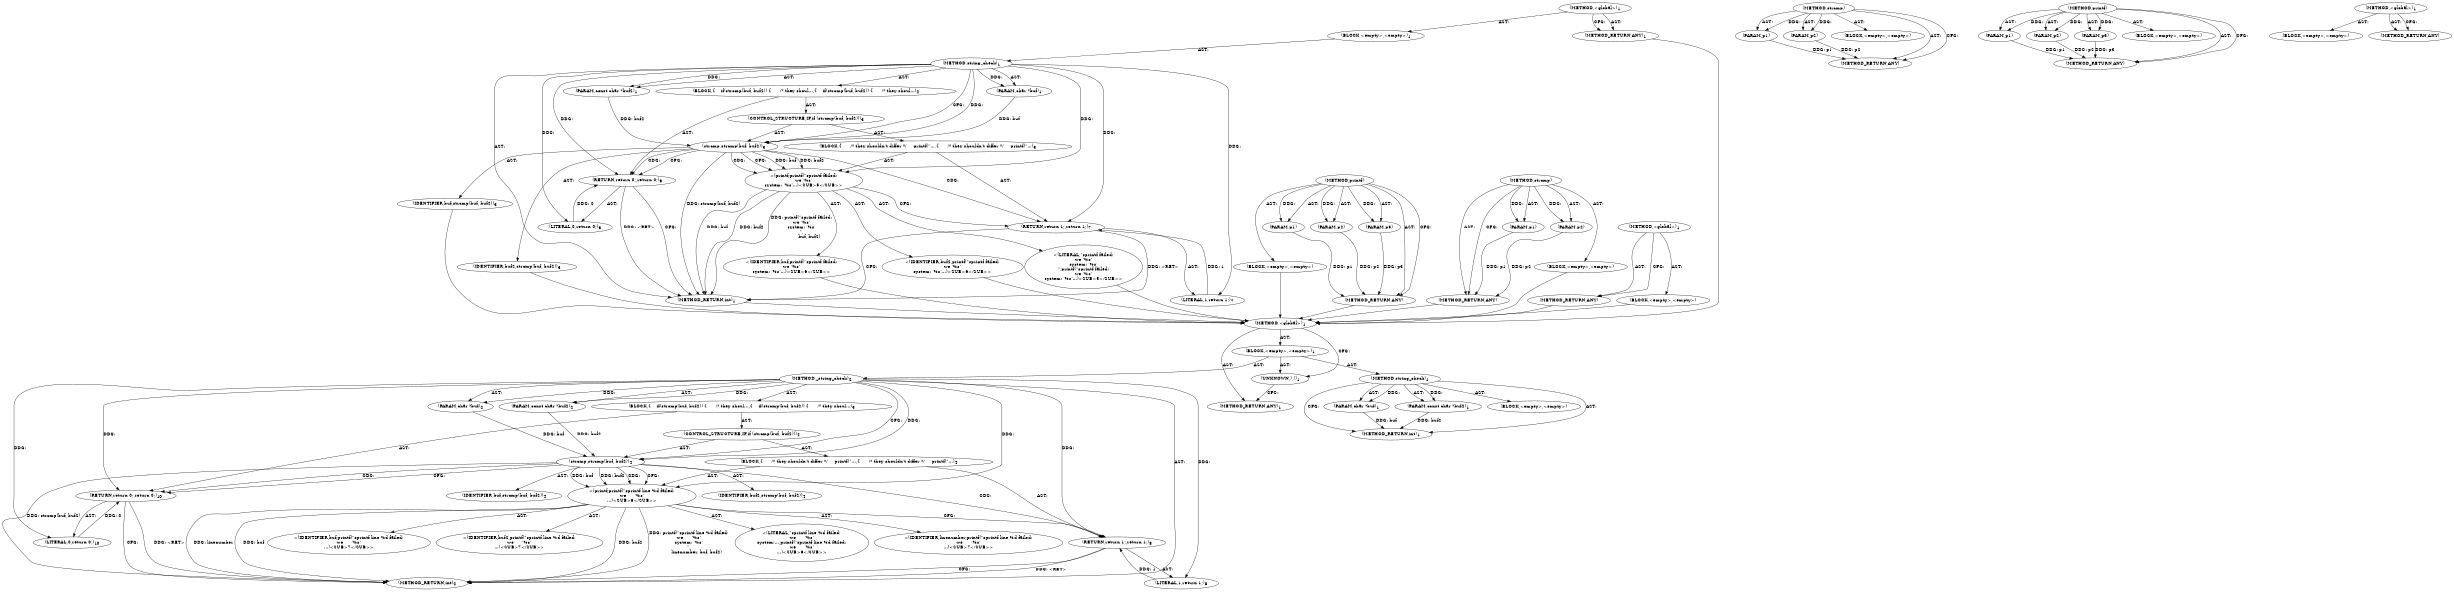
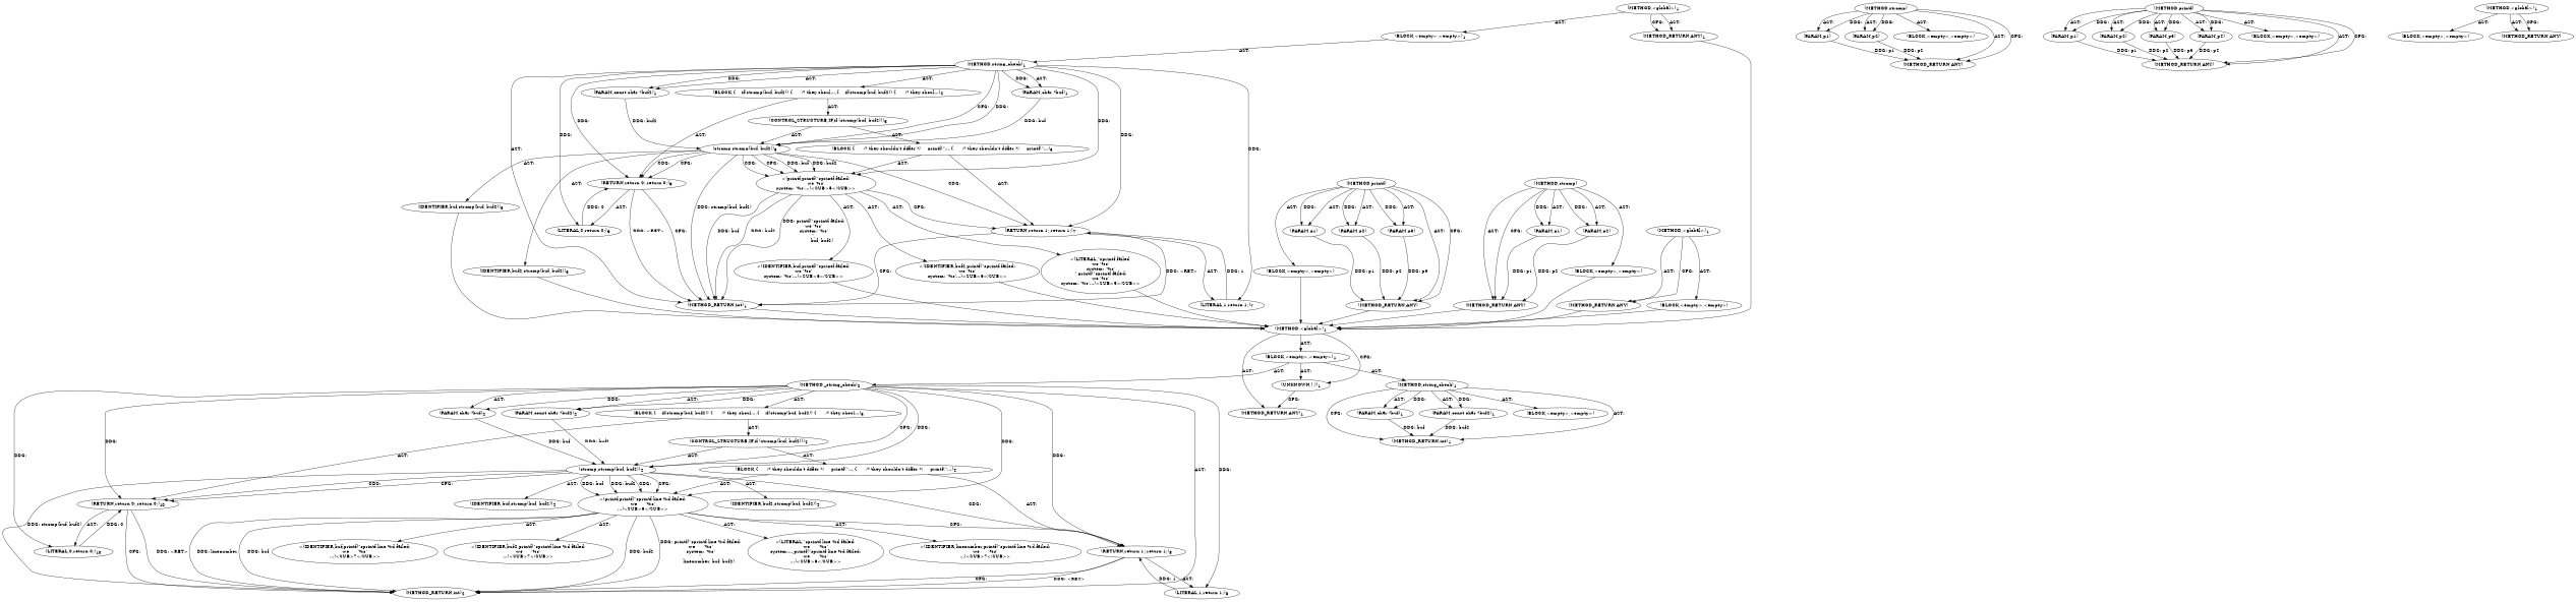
  digraph {
    n1 [label=<(METHOD,&lt;global&gt;)<SUB>1</SUB>>]
    n2 [label=<(BLOCK,&lt;empty&gt;,&lt;empty&gt;)<SUB>1</SUB>>]
    n3 [label=<(METHOD_RETURN,ANY)<SUB>1</SUB>>]
    n4 [label=<(METHOD,string_check)<SUB>1</SUB>>]
    n5 [label=<(METHOD,&lt;global&gt;)<SUB>1</SUB>>]
    n6 [label=<(PARAM,char *buf)<SUB>1</SUB>>]
    n7 [label=<(PARAM,const char *buf2)<SUB>1</SUB>>]
    n8 [label=<(BLOCK,{    if(strcmp(buf, buf2)) {      /* they shoul...,{    if(strcmp(buf, buf2)) {      /* they shoul...)<SUB>2</SUB>>]
    n9 [label=<(strcmp,strcmp(buf, buf2))<SUB>3</SUB>>]
    n10 [label="<(printf,printf(&quot;sprintf failed:\nwe '%s'\nsystem: '%s'\...)<SUB>5</SUB>>"]
    n11 [label=<(RETURN,return 1;,return 1;)<SUB>7</SUB>>]
    n12 [label=<(LITERAL,1,return 1;)<SUB>7</SUB>>]
    n13 [label=<(RETURN,return 0;,return 0;)<SUB>9</SUB>>]
    n14 [label=<(LITERAL,0,return 0;)<SUB>9</SUB>>]
    n15 [label=<(METHOD_RETURN,int)<SUB>1</SUB>>]
    n16 [label=<(CONTROL_STRUCTURE,IF,if (strcmp(buf, buf2)))<SUB>3</SUB>>]
    n17 [label=<(IDENTIFIER,buf,strcmp(buf, buf2))<SUB>3</SUB>>]
    n18 [label=<(IDENTIFIER,buf2,strcmp(buf, buf2))<SUB>3</SUB>>]
    n19 [label="<(LITERAL,&quot;sprintf failed:\nwe '%s'\nsystem: '%s'\n&quot;,printf(&quot;sprintf failed:\nwe '%s'\nsystem: '%s'\...)<SUB>5</SUB>>"]
    n20 [label="<(IDENTIFIER,buf,printf(&quot;sprintf failed:\nwe '%s'\nsystem: '%s'\...)<SUB>6</SUB>>"]
    n21 [label="<(IDENTIFIER,buf2,printf(&quot;sprintf failed:\nwe '%s'\nsystem: '%s'\...)<SUB>6</SUB>>"]
    n22 [label=<(BLOCK,{      /* they shouldn't differ */     printf(&quot;...,{      /* they shouldn't differ */     printf(&quot;...)<SUB>3</SUB>>]
    n23 [label=<(BLOCK,&lt;empty&gt;,&lt;empty&gt;)<SUB>1</SUB>>]
    n24 [label=<(UNKNOWN,),))<SUB>1</SUB>>]
    n25 [label=<(METHOD_RETURN,ANY)<SUB>1</SUB>>]
    n26 [label=<(METHOD,printf)>]
    n27 [label=<(PARAM,p1)>]
    n28 [label=<(PARAM,p2)>]
    n29 [label=<(PARAM,p3)>]
    n30 [label=<(BLOCK,&lt;empty&gt;,&lt;empty&gt;)>]
    n31 [label=<(METHOD_RETURN,ANY)>]
    n32 [label=<(METHOD,strcmp)>]
    n33 [label=<(PARAM,p1)>]
    n34 [label=<(PARAM,p2)>]
    n35 [label=<(BLOCK,&lt;empty&gt;,&lt;empty&gt;)>]
    n36 [label=<(METHOD_RETURN,ANY)>]
    n37 [label=<(METHOD,&lt;global&gt;)<SUB>1</SUB>>]
    n38 [label=<(BLOCK,&lt;empty&gt;,&lt;empty&gt;)>]
    n39 [label=<(METHOD_RETURN,ANY)>]
    n40 [label=<(METHOD,string_check)<SUB>1</SUB>>]
    n41 [label=<(METHOD,_string_check)<SUB>2</SUB>>]
    n42 [label=<(PARAM,char *buf)<SUB>1</SUB>>]
    n43 [label=<(PARAM,const char *buf2)<SUB>1</SUB>>]
    n44 [label=<(BLOCK,&lt;empty&gt;,&lt;empty&gt;)>]
    n45 [label=<(METHOD_RETURN,int)<SUB>1</SUB>>]
    n46 [label=<(PARAM,char *buf)<SUB>2</SUB>>]
    n47 [label=<(PARAM,const char *buf2)<SUB>2</SUB>>]
    n48 [label=<(BLOCK,{    if(strcmp(buf, buf2)) {      /* they shoul...,{    if(strcmp(buf, buf2)) {      /* they shoul...)<SUB>3</SUB>>]
    n49 [label=<(strcmp,strcmp(buf, buf2))<SUB>4</SUB>>]
    n50 [label="<(printf,printf(&quot;sprintf line %d failed:\nwe      '%s'\n...)<SUB>6</SUB>>"]
    n51 [label=<(RETURN,return 1;,return 1;)<SUB>8</SUB>>]
    n52 [label=<(LITERAL,1,return 1;)<SUB>8</SUB>>]
    n53 [label=<(RETURN,return 0;,return 0;)<SUB>10</SUB>>]
    n54 [label=<(LITERAL,0,return 0;)<SUB>10</SUB>>]
    n55 [label=<(METHOD_RETURN,int)<SUB>2</SUB>>]
    n56 [label=<(CONTROL_STRUCTURE,IF,if (strcmp(buf, buf2)))<SUB>4</SUB>>]
    n57 [label=<(IDENTIFIER,buf,strcmp(buf, buf2))<SUB>4</SUB>>]
    n58 [label=<(IDENTIFIER,buf2,strcmp(buf, buf2))<SUB>4</SUB>>]
    n59 [label="<(LITERAL,&quot;sprintf line %d failed:\nwe      '%s'\nsystem:...,printf(&quot;sprintf line %d failed:\nwe      '%s'\n...)<SUB>6</SUB>>"]
    n60 [label="<(IDENTIFIER,linenumber,printf(&quot;sprintf line %d failed:\nwe      '%s'\n...)<SUB>7</SUB>>"]
    n61 [label="<(IDENTIFIER,buf,printf(&quot;sprintf line %d failed:\nwe      '%s'\n...)<SUB>7</SUB>>"]
    n62 [label="<(IDENTIFIER,buf2,printf(&quot;sprintf line %d failed:\nwe      '%s'\n...)<SUB>7</SUB>>"]
    n63 [label=<(BLOCK,{      /* they shouldn't differ */     printf(&quot;...,{      /* they shouldn't differ */     printf(&quot;...)<SUB>4</SUB>>]
    n64 [label=<(METHOD,strcmp)>]
    n65 [label=<(PARAM,p1)>]
    n66 [label=<(PARAM,p2)>]
    n67 [label=<(BLOCK,&lt;empty&gt;,&lt;empty&gt;)>]
    n68 [label=<(METHOD_RETURN,ANY)>]
    n69 [label=<(METHOD,printf)>]
    n70 [label=<(PARAM,p1)>]
    n71 [label=<(PARAM,p2)>]
    n72 [label=<(PARAM,p3)>]
+   n73 [label=<(PARAM,p4)>]
    n74 [label=<(BLOCK,&lt;empty&gt;,&lt;empty&gt;)>]
    n75 [label=<(METHOD_RETURN,ANY)>]
    n76 [label=<(METHOD,&lt;global&gt;)<SUB>1</SUB>>]
    n77 [label=<(BLOCK,&lt;empty&gt;,&lt;empty&gt;)>]
    n78 [label=<(METHOD_RETURN,ANY)>]
    n1 -> n2 [label="AST: "]
    n1 -> n3 [label="AST: "]
    n1 -> n3 [label="CFG: "]
    n2 -> n4 [label="AST: "]
    n3 -> n5
    n4 -> n6 [label="AST: "]
    n4 -> n6 [label="DDG: "]
    n4 -> n7 [label="AST: "]
    n4 -> n7 [label="DDG: "]
    n4 -> n8 [label="AST: "]
    n4 -> n9 [label="CFG: "]
    n4 -> n9 [label="DDG: "]
    n4 -> n10 [label="DDG: "]
    n4 -> n11 [label="DDG: "]
    n4 -> n12 [label="DDG: "]
    n4 -> n13 [label="DDG: "]
    n4 -> n14 [label="DDG: "]
    n4 -> n15 [label="AST: "]
    n5 -> n23 [label="AST: "]
    n5 -> n24 [label="CFG: "]
    n5 -> n25 [label="AST: "]
    n6 -> n9 [label="DDG: buf"]
    n7 -> n9 [label="DDG: buf2"]
    n8 -> n13 [label="AST: "]
    n8 -> n16 [label="AST: "]
    n9 -> n10 [label="CFG: "]
    n9 -> n10 [label="DDG: buf"]
    n9 -> n10 [label="DDG: buf2"]
    n9 -> n10 [label="CDG: "]
    n9 -> n11 [label="CDG: "]
    n9 -> n13 [label="CFG: "]
    n9 -> n13 [label="CDG: "]
    n9 -> n15 [label="DDG: strcmp(buf, buf2)"]
    n9 -> n17 [label="AST: "]
    n9 -> n18 [label="AST: "]
    n10 -> n11 [label="CFG: "]
    n10 -> n15 [label="DDG: buf"]
    n10 -> n15 [label="DDG: buf2"]
    n10 -> n15 [label="DDG: printf(&quot;sprintf failed:\nwe '%s'\nsystem: '%s'\n&quot;,\n           buf, buf2)"]
    n10 -> n19 [label="AST: "]
    n10 -> n20 [label="AST: "]
    n10 -> n21 [label="AST: "]
    n11 -> n12 [label="AST: "]
    n11 -> n15 [label="CFG: "]
    n11 -> n15 [label="DDG: &lt;RET&gt;"]
    n12 -> n11 [label="DDG: 1"]
    n13 -> n14 [label="AST: "]
    n13 -> n15 [label="CFG: "]
    n13 -> n15 [label="DDG: &lt;RET&gt;"]
    n14 -> n13 [label="DDG: 0"]
    n15 -> n5
    n16 -> n9 [label="AST: "]
    n16 -> n22 [label="AST: "]
    n17 -> n5
    n18 -> n5
    n19 -> n5
    n20 -> n5
    n21 -> n5
    n22 -> n10 [label="AST: "]
    n22 -> n11 [label="AST: "]
    n23 -> n24 [label="AST: "]
    n23 -> n40 [label="AST: "]
    n23 -> n41 [label="AST: "]
    n24 -> n25 [label="CFG: "]
    n26 -> n27 [label="AST: "]
    n26 -> n27 [label="DDG: "]
    n26 -> n28 [label="AST: "]
    n26 -> n28 [label="DDG: "]
    n26 -> n29 [label="AST: "]
    n26 -> n29 [label="DDG: "]
    n26 -> n30 [label="AST: "]
    n26 -> n31 [label="AST: "]
    n26 -> n31 [label="CFG: "]
    n27 -> n31 [label="DDG: p1"]
    n28 -> n31 [label="DDG: p2"]
    n29 -> n31 [label="DDG: p3"]
    n30 -> n5
    n31 -> n5
    n32 -> n33 [label="AST: "]
    n32 -> n33 [label="DDG: "]
    n32 -> n34 [label="AST: "]
    n32 -> n34 [label="DDG: "]
    n32 -> n35 [label="AST: "]
    n32 -> n36 [label="AST: "]
    n32 -> n36 [label="CFG: "]
    n33 -> n36 [label="DDG: p1"]
    n34 -> n36 [label="DDG: p2"]
    n35 -> n5
    n36 -> n5
    n37 -> n38 [label="AST: "]
    n37 -> n39 [label="AST: "]
    n37 -> n39 [label="CFG: "]
    n38 -> n5
    n39 -> n5
    n40 -> n42 [label="AST: "]
    n40 -> n42 [label="DDG: "]
    n40 -> n43 [label="AST: "]
    n40 -> n43 [label="DDG: "]
    n40 -> n44 [label="AST: "]
    n40 -> n45 [label="AST: "]
    n40 -> n45 [label="CFG: "]
    n41 -> n46 [label="AST: "]
    n41 -> n46 [label="DDG: "]
    n41 -> n47 [label="AST: "]
    n41 -> n47 [label="DDG: "]
    n41 -> n48 [label="AST: "]
    n41 -> n49 [label="CFG: "]
    n41 -> n49 [label="DDG: "]
    n41 -> n50 [label="DDG: "]
    n41 -> n51 [label="DDG: "]
    n41 -> n52 [label="DDG: "]
    n41 -> n53 [label="DDG: "]
    n41 -> n54 [label="DDG: "]
    n41 -> n55 [label="AST: "]
    n42 -> n45 [label="DDG: buf"]
    n43 -> n45 [label="DDG: buf2"]
    n46 -> n49 [label="DDG: buf"]
    n47 -> n49 [label="DDG: buf2"]
    n48 -> n53 [label="AST: "]
    n48 -> n56 [label="AST: "]
    n49 -> n50 [label="CFG: "]
    n49 -> n50 [label="DDG: buf"]
    n49 -> n50 [label="DDG: buf2"]
    n49 -> n50 [label="CDG: "]
    n49 -> n51 [label="CDG: "]
    n49 -> n53 [label="CFG: "]
    n49 -> n53 [label="CDG: "]
    n49 -> n55 [label="DDG: strcmp(buf, buf2)"]
    n49 -> n57 [label="AST: "]
    n49 -> n58 [label="AST: "]
    n50 -> n51 [label="CFG: "]
    n50 -> n55 [label="DDG: linenumber"]
    n50 -> n55 [label="DDG: buf"]
    n50 -> n55 [label="DDG: buf2"]
    n50 -> n55 [label="DDG: printf(&quot;sprintf line %d failed:\nwe      '%s'\nsystem: '%s'\n&quot;,\n           linenumber, buf, buf2)"]
    n50 -> n59 [label="AST: "]
    n50 -> n60 [label="AST: "]
    n50 -> n61 [label="AST: "]
    n50 -> n62 [label="AST: "]
    n51 -> n52 [label="AST: "]
    n51 -> n55 [label="CFG: "]
    n51 -> n55 [label="DDG: &lt;RET&gt;"]
    n52 -> n51 [label="DDG: 1"]
    n53 -> n54 [label="AST: "]
    n53 -> n55 [label="CFG: "]
    n53 -> n55 [label="DDG: &lt;RET&gt;"]
    n54 -> n53 [label="DDG: 0"]
    n56 -> n49 [label="AST: "]
    n56 -> n63 [label="AST: "]
    n63 -> n50 [label="AST: "]
    n63 -> n51 [label="AST: "]
    n64 -> n65 [label="AST: "]
    n64 -> n65 [label="DDG: "]
    n64 -> n66 [label="AST: "]
    n64 -> n66 [label="DDG: "]
    n64 -> n67 [label="AST: "]
    n64 -> n68 [label="AST: "]
    n64 -> n68 [label="CFG: "]
    n65 -> n68 [label="DDG: p1"]
    n66 -> n68 [label="DDG: p2"]
    n69 -> n70 [label="AST: "]
    n69 -> n70 [label="DDG: "]
    n69 -> n71 [label="AST: "]
    n69 -> n71 [label="DDG: "]
    n69 -> n72 [label="AST: "]
    n69 -> n72 [label="DDG: "]
+   n69 -> n73 [label="AST: "]
+   n69 -> n73 [label="DDG: "]
    n69 -> n74 [label="AST: "]
    n69 -> n75 [label="AST: "]
    n69 -> n75 [label="CFG: "]
    n70 -> n75 [label="DDG: p1"]
    n71 -> n75 [label="DDG: p2"]
    n72 -> n75 [label="DDG: p3"]
+   n73 -> n75 [label="DDG: p4"]
    n76 -> n77 [label="AST: "]
    n76 -> n78 [label="AST: "]
    n76 -> n78 [label="CFG: "]
  }
